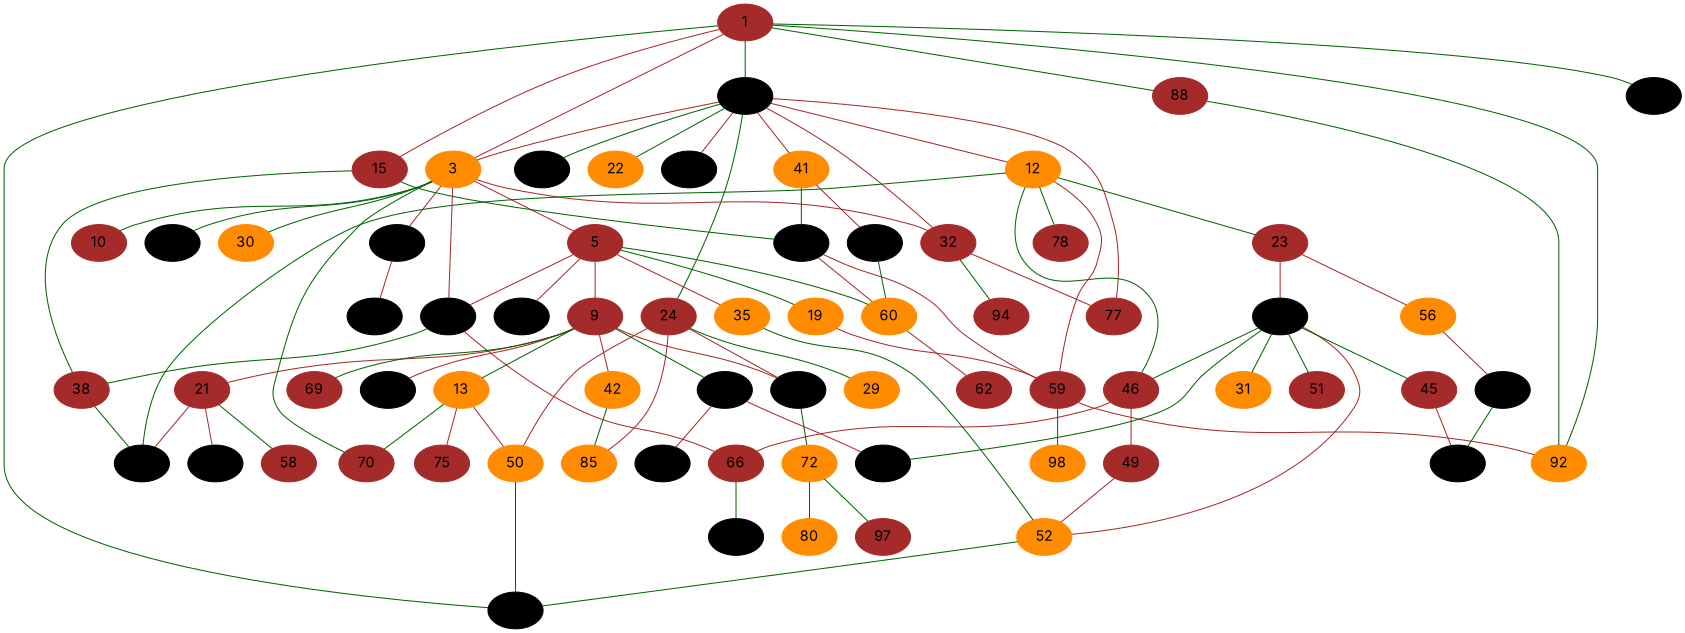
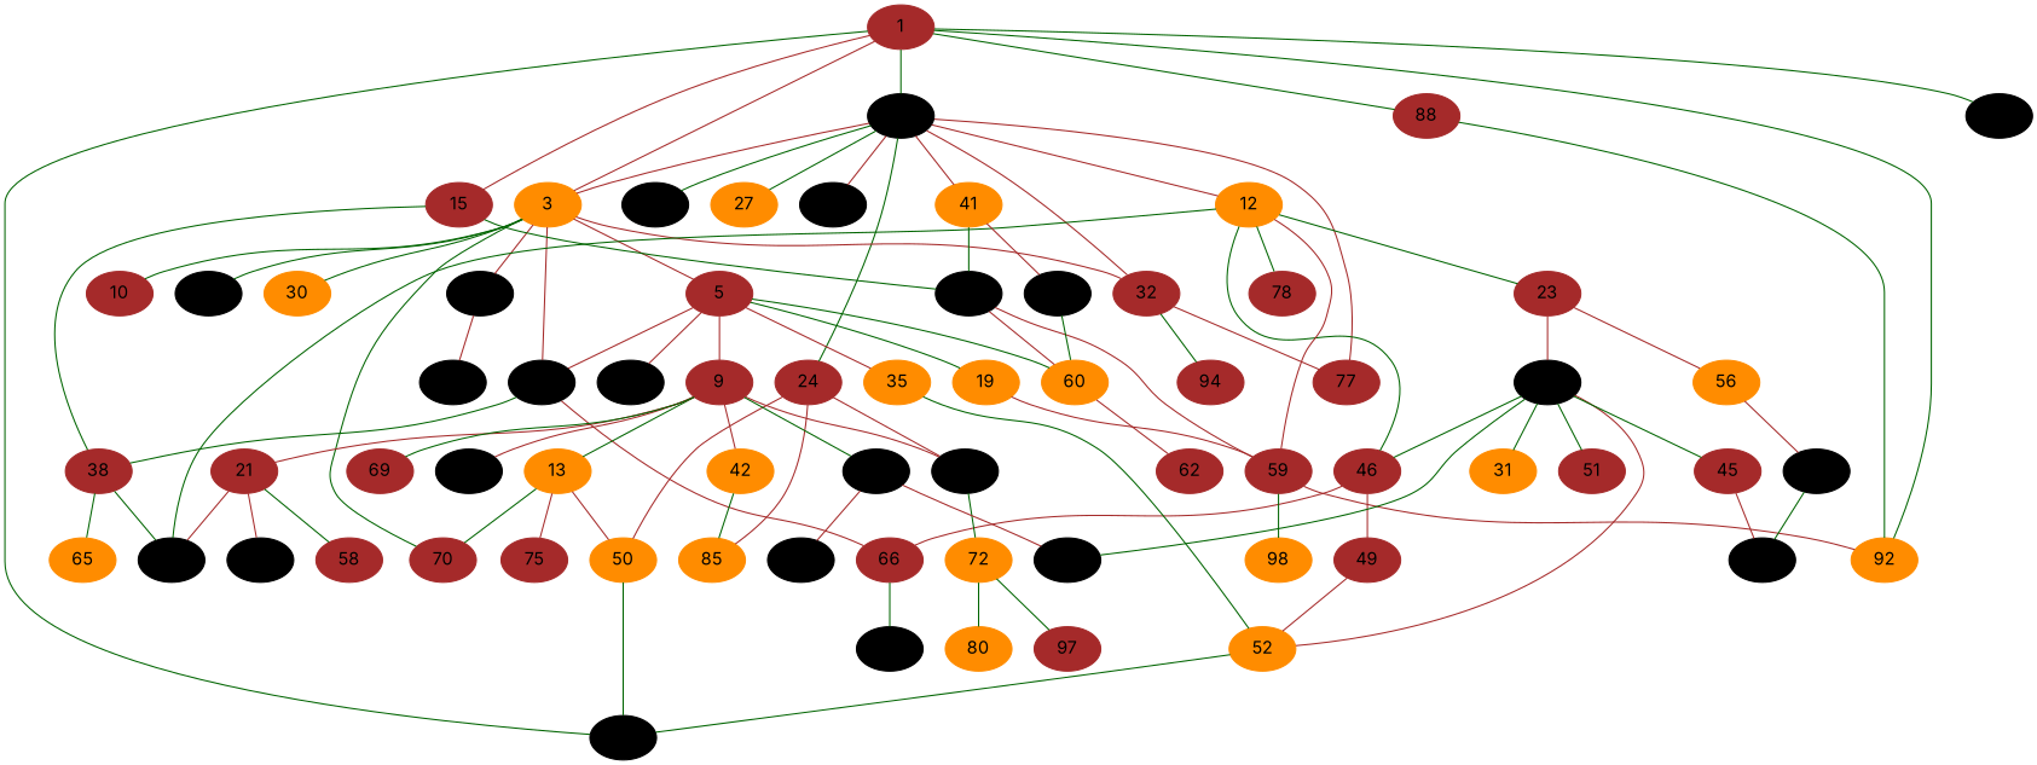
  graph {
    fontname=Inter
    node [color=brown fontname=Inter style=filled]
    edge [color=darkgreen fontname=Inter]
    1 [super="+6"]
    2 [color=black super="+4"]
    3 [color=darkorange super="+7"]
    15 [super="+61"]
    28 [color=black]
    88
    90 [color=black super="+96"]
    92 [color=darkorange]
    12 [color=darkorange super="+33"]
    24 [super="+100"]
    25 [color=black]
-   27 [color=darkorange super="+39" label=22]
+   27 [color=darkorange super="+39"]
    32 [super="+53"]
    36 [color=black]
    41 [color=darkorange super="+76"]
    77 [super="+84"]
    5 [super="+18"]
    8 [color=black]
    10
    20 [color=black]
    30 [color=darkorange]
    37 [color=black super="+55"]
    70
    38
    43 [color=black super="+47"]
    23
    40 [color=black super="+86"]
    46
    59 [super="+73"]
    78
    57 [color=black]
    50 [color=darkorange super="+72"]
-   29 [color=darkorange]
    85 [color=darkorange]
    94
    48 [color=black]
    9 [super="+17"]
    19 [color=darkorange]
    35 [color=darkorange super="+63"]
    60 [color=darkorange super="+71"]
    93 [color=black]
    14 [color=black super="+22"]
    66
    11 [color=black]
    13 [color=darkorange super="+16"]
    21 [super="+99"]
    42 [color=darkorange super="+82"]
    44 [color=black]
    69
    52 [color=darkorange super="+64"]
    62
    54 [color=black]
    68 [color=black]
    75
    58
    79 [color=black]
    n57 [color=darkorange label=72 super="+91"]
    26 [color=black super="+34"]
    56 [color=darkorange super="+67"]
    49
    98 [color=darkorange]
+   65 [color=darkorange]
    31 [color=darkorange]
    45
    51
    81 [color=black super="+89"]
    83 [color=black super="+95"]
    87 [color=black]
    80 [color=darkorange]
    97
    1 -- 2
    1 -- 3 [color=brown]
    1 -- 15 [color=brown]
    1 -- 28
    1 -- 88
    1 -- 90
    1 -- 92
    2 -- 3 [color=brown]
    2 -- 12 [color=brown]
    2 -- 24
    2 -- 25
    2 -- 27
    2 -- 32 [color=brown]
    2 -- 36 [color=brown]
    2 -- 41 [color=brown]
    2 -- 77 [color=brown]
    3 -- 32 [color=brown]
    3 -- 5 [color=brown]
    3 -- 8 [color=brown]
    3 -- 10
    3 -- 20
    3 -- 30
    3 -- 37 [color=brown]
    3 -- 70
    15 -- 38
    15 -- 43
    88 -- 92
    12 -- 23
    12 -- 40
    12 -- 46
    12 -- 59 [color=brown]
    12 -- 78
    24 -- 57 [color=brown]
    24 -- 50 [color=brown]
-   24 -- 29
    24 -- 85 [color=brown]
    32 -- 77 [color=brown]
    32 -- 94
    41 -- 43
    41 -- 48 [color=brown]
    5 -- 37 [color=brown]
    5 -- 9 [color=brown]
    5 -- 19
    5 -- 35 [color=brown]
    5 -- 60
    5 -- 93 [color=brown]
    8 -- 14 [color=brown]
    37 -- 38
    37 -- 66 [color=brown]
    38 -- 40
+   38 -- 65
    43 -- 59 [color=brown]
    43 -- 60 [color=brown]
    23 -- 26 [color=brown]
    23 -- 56 [color=brown]
    46 -- 66 [color=brown]
    46 -- 49 [color=brown]
    59 -- 92 [color=brown]
    59 -- 98
    57 -- n57
    50 -- 90
    48 -- 60
    9 -- 57 [color=brown]
    9 -- 11
    9 -- 13
    9 -- 21 [color=brown]
    9 -- 42 [color=brown]
    9 -- 44 [color=brown]
    9 -- 69
    19 -- 59 [color=brown]
    35 -- 52
    60 -- 62 [color=brown]
    66 -- 87
    11 -- 54 [color=brown]
    11 -- 68 [color=brown]
    13 -- 70
    13 -- 50 [color=brown]
    13 -- 75 [color=brown]
    21 -- 40 [color=brown]
    21 -- 58
    21 -- 79 [color=brown]
    42 -- 85
    52 -- 90
    n57 -- 80
    n57 -- 97
    26 -- 46
    26 -- 52 [color=brown]
    26 -- 54
    26 -- 31
    26 -- 45
    26 -- 51
    56 -- 81 [color=brown]
    49 -- 52 [color=brown]
    45 -- 83 [color=brown]
    81 -- 83
  }
